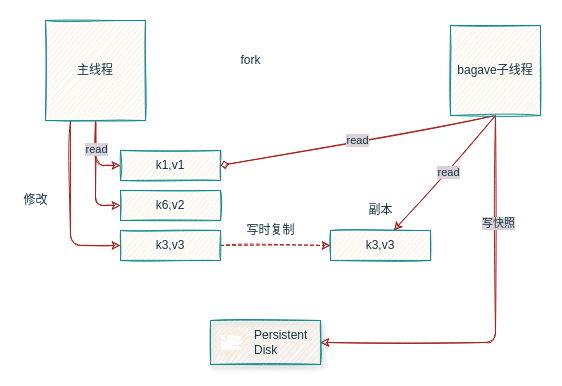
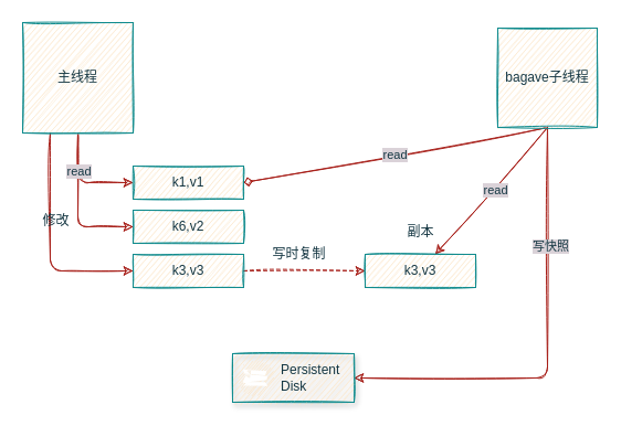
  <mxCell id="0" />
  <mxCell id="1" parent="0" />
  <mxCell id="2" style="edgeStyle=orthogonalEdgeStyle;orthogonalLoop=1;jettySize=auto;html=1;exitX=0.5;exitY=1;exitDx=0;exitDy=0;entryX=0;entryY=0.5;entryDx=0;entryDy=0;strokeColor=#A8201A;fontColor=#143642;labelBackgroundColor=#DAD2D8;sketch=1;" edge="1" parent="1" source="6" target="16"><mxGeometry relative="1" as="geometry" /></mxCell>
  <mxCell id="3" style="edgeStyle=orthogonalEdgeStyle;orthogonalLoop=1;jettySize=auto;html=1;exitX=0.5;exitY=1;exitDx=0;exitDy=0;entryX=0;entryY=0.5;entryDx=0;entryDy=0;strokeColor=#A8201A;fontColor=#143642;labelBackgroundColor=#DAD2D8;sketch=1;" edge="1" parent="1" source="6" target="17"><mxGeometry relative="1" as="geometry" /></mxCell>
  <mxCell id="4" value="read" style="edgeLabel;html=1;align=center;verticalAlign=middle;resizable=0;points=[];fontColor=#143642;labelBackgroundColor=#DAD2D8;sketch=1;" vertex="1" connectable="0" parent="3"><mxGeometry x="-0.496" relative="1" as="geometry"><mxPoint as="offset" /></mxGeometry></mxCell>
  <mxCell id="5" style="edgeStyle=orthogonalEdgeStyle;orthogonalLoop=1;jettySize=auto;html=1;exitX=0.25;exitY=1;exitDx=0;exitDy=0;entryX=0;entryY=0.5;entryDx=0;entryDy=0;strokeColor=#A8201A;fontColor=#143642;labelBackgroundColor=#DAD2D8;sketch=1;" edge="1" parent="1" source="6" target="19"><mxGeometry relative="1" as="geometry" /></mxCell>
- <mxCell id="6" value="主线程" style="whiteSpace=wrap;html=1;aspect=fixed;fillColor=#FAE5C7;strokeColor=#0F8B8D;fontColor=#143642;sketch=1;" vertex="1" parent="1"><mxGeometry x="45" y="20" width="100" height="100" as="geometry" /></mxCell>
+ <mxCell id="6" value="主线程" style="whiteSpace=wrap;html=1;aspect=fixed;fillColor=#FAE5C7;strokeColor=#0F8B8D;fontColor=#143642;sketch=1;" vertex="1" parent="1"><mxGeometry x="20" y="20" width="100" height="100" as="geometry" /></mxCell>
  <mxCell id="7" style="edgeStyle=orthogonalEdgeStyle;orthogonalLoop=1;jettySize=auto;html=1;exitX=0.5;exitY=1;exitDx=0;exitDy=0;entryX=1;entryY=0.5;entryDx=0;entryDy=0;strokeColor=#A8201A;fontColor=#143642;labelBackgroundColor=#DAD2D8;sketch=1;" edge="1" parent="1" source="12" target="14"><mxGeometry relative="1" as="geometry" /></mxCell>
  <mxCell id="8" value="写快照" style="edgeLabel;html=1;align=center;verticalAlign=middle;resizable=0;points=[];fontColor=#143642;labelBackgroundColor=#DAD2D8;sketch=1;" vertex="1" connectable="0" parent="7"><mxGeometry x="-0.469" y="2" relative="1" as="geometry"><mxPoint as="offset" /></mxGeometry></mxCell>
  <mxCell id="9" style="edgeStyle=none;orthogonalLoop=1;jettySize=auto;html=1;exitX=0.5;exitY=1;exitDx=0;exitDy=0;strokeColor=#A8201A;fontColor=#143642;labelBackgroundColor=#DAD2D8;sketch=1;" edge="1" parent="1" source="12" target="20"><mxGeometry relative="1" as="geometry" /></mxCell>
  <mxCell id="10" value="read" style="edgeLabel;html=1;align=center;verticalAlign=middle;resizable=0;points=[];fontColor=#143642;labelBackgroundColor=#DAD2D8;sketch=1;" vertex="1" connectable="0" parent="9"><mxGeometry x="-0.042" y="2" relative="1" as="geometry"><mxPoint as="offset" /></mxGeometry></mxCell>
  <mxCell id="11" value="read" style="edgeStyle=none;orthogonalLoop=1;jettySize=auto;html=1;exitX=0.5;exitY=1;exitDx=0;exitDy=0;entryX=1;entryY=0.5;entryDx=0;entryDy=0;strokeColor=#A8201A;fontColor=#143642;labelBackgroundColor=#DAD2D8;sketch=1;endArrow=diamond;" edge="1" parent="1" source="12" target="16"><mxGeometry relative="1" as="geometry" /></mxCell>
  <mxCell id="12" value="bagave子线程" style="whiteSpace=wrap;html=1;aspect=fixed;fillColor=#FAE5C7;strokeColor=#0F8B8D;fontColor=#143642;sketch=1;" vertex="1" parent="1"><mxGeometry x="450" y="25" width="90" height="90" as="geometry" /></mxCell>
- <mxCell id="13" value="fork" style="text;html=1;align=center;verticalAlign=middle;resizable=0;points=[];autosize=1;fontColor=#143642;sketch=1;" vertex="1" parent="1"><mxGeometry x="230" y="50" width="40" height="20" as="geometry" /></mxCell>
  <mxCell id="14" value="" style="strokeColor=#0F8B8D;shadow=1;strokeWidth=1;absoluteArcSize=1;arcSize=2;fillColor=#FAE5C7;fontColor=#143642;sketch=1;" vertex="1" parent="1"><mxGeometry x="210" y="320" width="110" height="44" as="geometry" /></mxCell>
  <mxCell id="15" value="Persistent&#10;Disk" style="dashed=0;connectable=0;html=1;fillColor=#FAE5C7;strokeColor=none;shape=mxgraph.gcp2.persistent_disk_snapshot;part=1;labelPosition=right;verticalLabelPosition=middle;align=left;verticalAlign=middle;spacingLeft=5;fontSize=12;fontColor=#143642;sketch=1;" vertex="1" parent="14"><mxGeometry y="0.5" width="32" height="32" relative="1" as="geometry"><mxPoint x="5" y="-16" as="offset" /></mxGeometry></mxCell>
  <mxCell id="16" value="k1,v1" style="whiteSpace=wrap;html=1;fillColor=#FAE5C7;strokeColor=#0F8B8D;fontColor=#143642;sketch=1;" vertex="1" parent="1"><mxGeometry x="120" y="150" width="100" height="30" as="geometry" /></mxCell>
  <mxCell id="17" value="k6,v2" style="whiteSpace=wrap;html=1;fillColor=#FAE5C7;strokeColor=#0F8B8D;fontColor=#143642;sketch=1;" vertex="1" parent="1"><mxGeometry x="120" y="190" width="100" height="30" as="geometry" /></mxCell>
  <mxCell id="18" style="edgeStyle=orthogonalEdgeStyle;orthogonalLoop=1;jettySize=auto;html=1;exitX=1;exitY=0.5;exitDx=0;exitDy=0;entryX=0;entryY=0.5;entryDx=0;entryDy=0;dashed=1;strokeColor=#A8201A;fontColor=#143642;labelBackgroundColor=#DAD2D8;sketch=1;" edge="1" parent="1" source="19" target="20"><mxGeometry relative="1" as="geometry" /></mxCell>
  <mxCell id="19" value="k3,v3" style="whiteSpace=wrap;html=1;fillColor=#FAE5C7;strokeColor=#0F8B8D;fontColor=#143642;sketch=1;" vertex="1" parent="1"><mxGeometry x="120" y="230" width="100" height="30" as="geometry" /></mxCell>
  <mxCell id="20" value="k3,v3" style="whiteSpace=wrap;html=1;fillColor=#FAE5C7;strokeColor=#0F8B8D;fontColor=#143642;sketch=1;" vertex="1" parent="1"><mxGeometry x="330" y="230" width="100" height="30" as="geometry" /></mxCell>
  <mxCell id="21" value="写时复制" style="text;html=1;align=center;verticalAlign=middle;resizable=0;points=[];autosize=1;fontColor=#143642;sketch=1;" vertex="1" parent="1"><mxGeometry x="240" y="220" width="60" height="20" as="geometry" /></mxCell>
- <mxCell id="22" value="修改" style="text;html=1;align=center;verticalAlign=middle;resizable=0;points=[];autosize=1;fontColor=#143642;sketch=1;" vertex="1" parent="1"><mxGeometry x="15" y="190" width="40" height="20" as="geometry" /></mxCell>
+ <mxCell id="22" value="修改" style="text;html=1;align=center;verticalAlign=middle;resizable=0;points=[];autosize=1;fontColor=#143642;sketch=1;" vertex="1" parent="1"><mxGeometry x="30" y="190" width="40" height="20" as="geometry" /></mxCell>
  <mxCell id="23" value="副本" style="text;html=1;align=center;verticalAlign=middle;resizable=0;points=[];autosize=1;fontColor=#143642;sketch=1;" vertex="1" parent="1"><mxGeometry x="360" y="200" width="40" height="20" as="geometry" /></mxCell>
